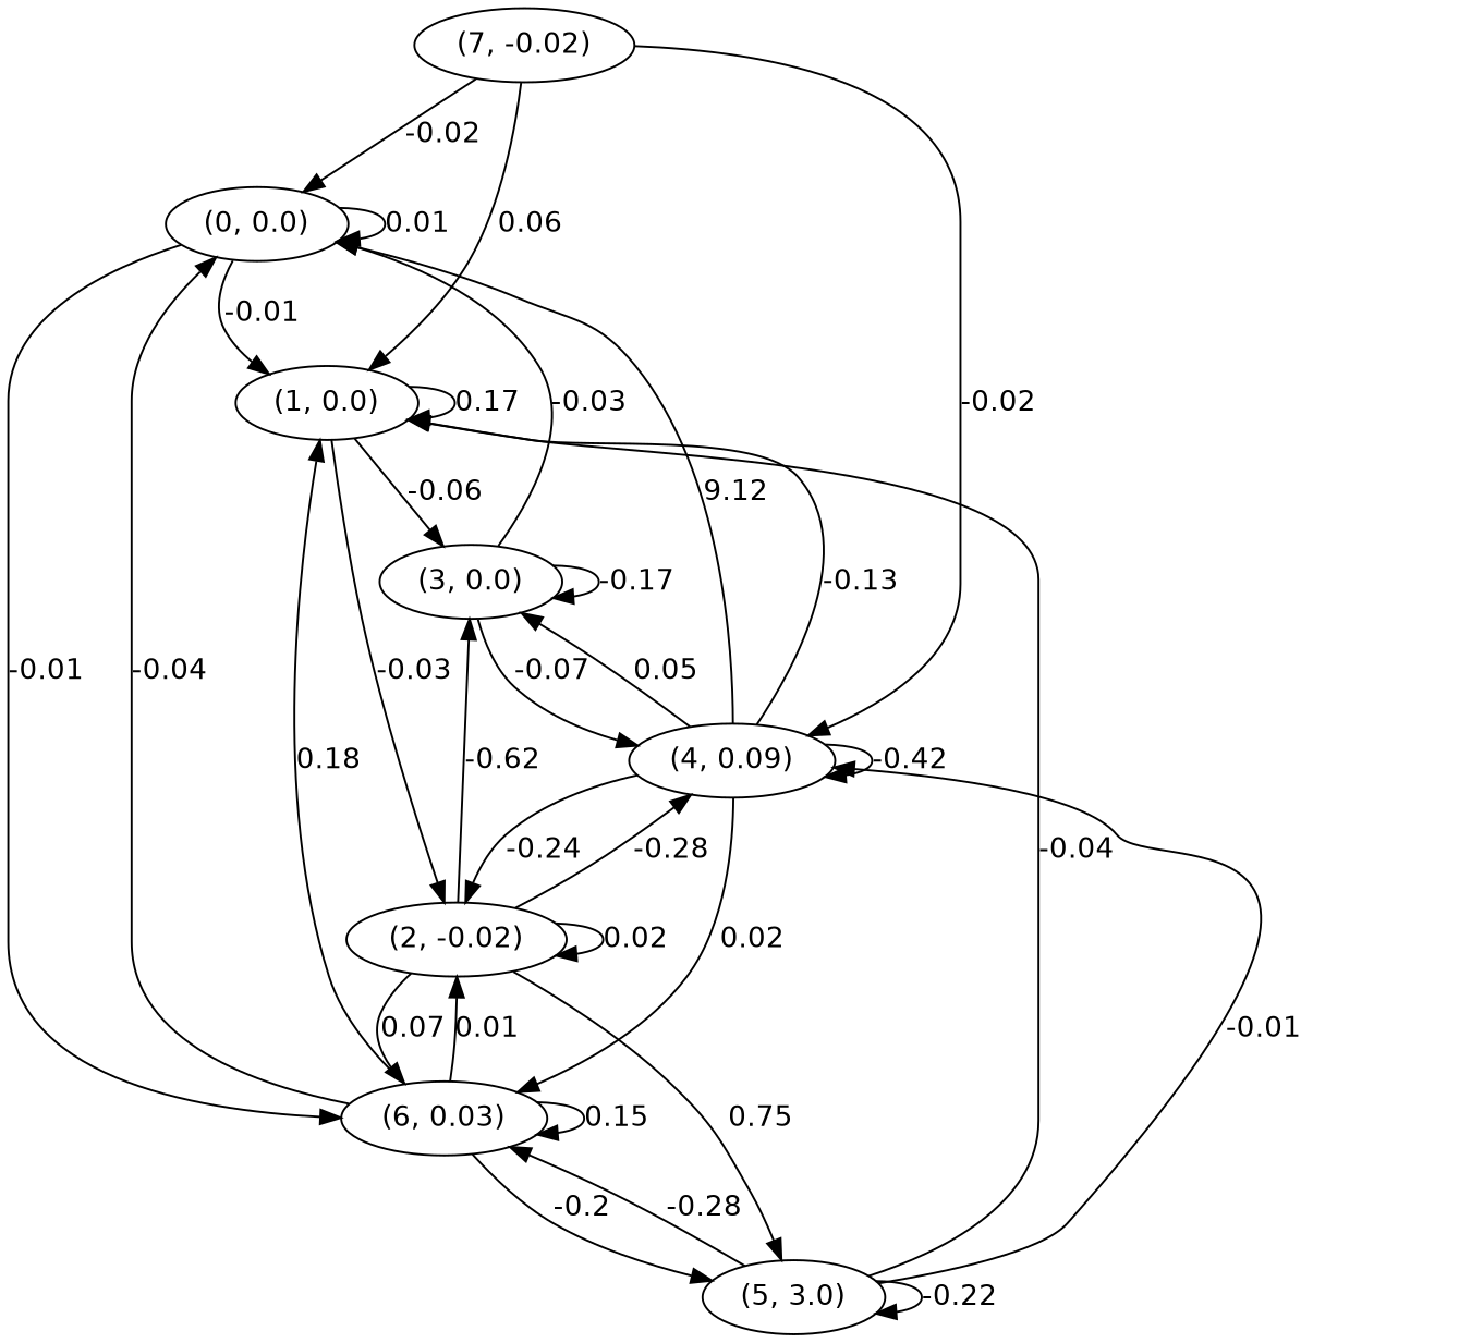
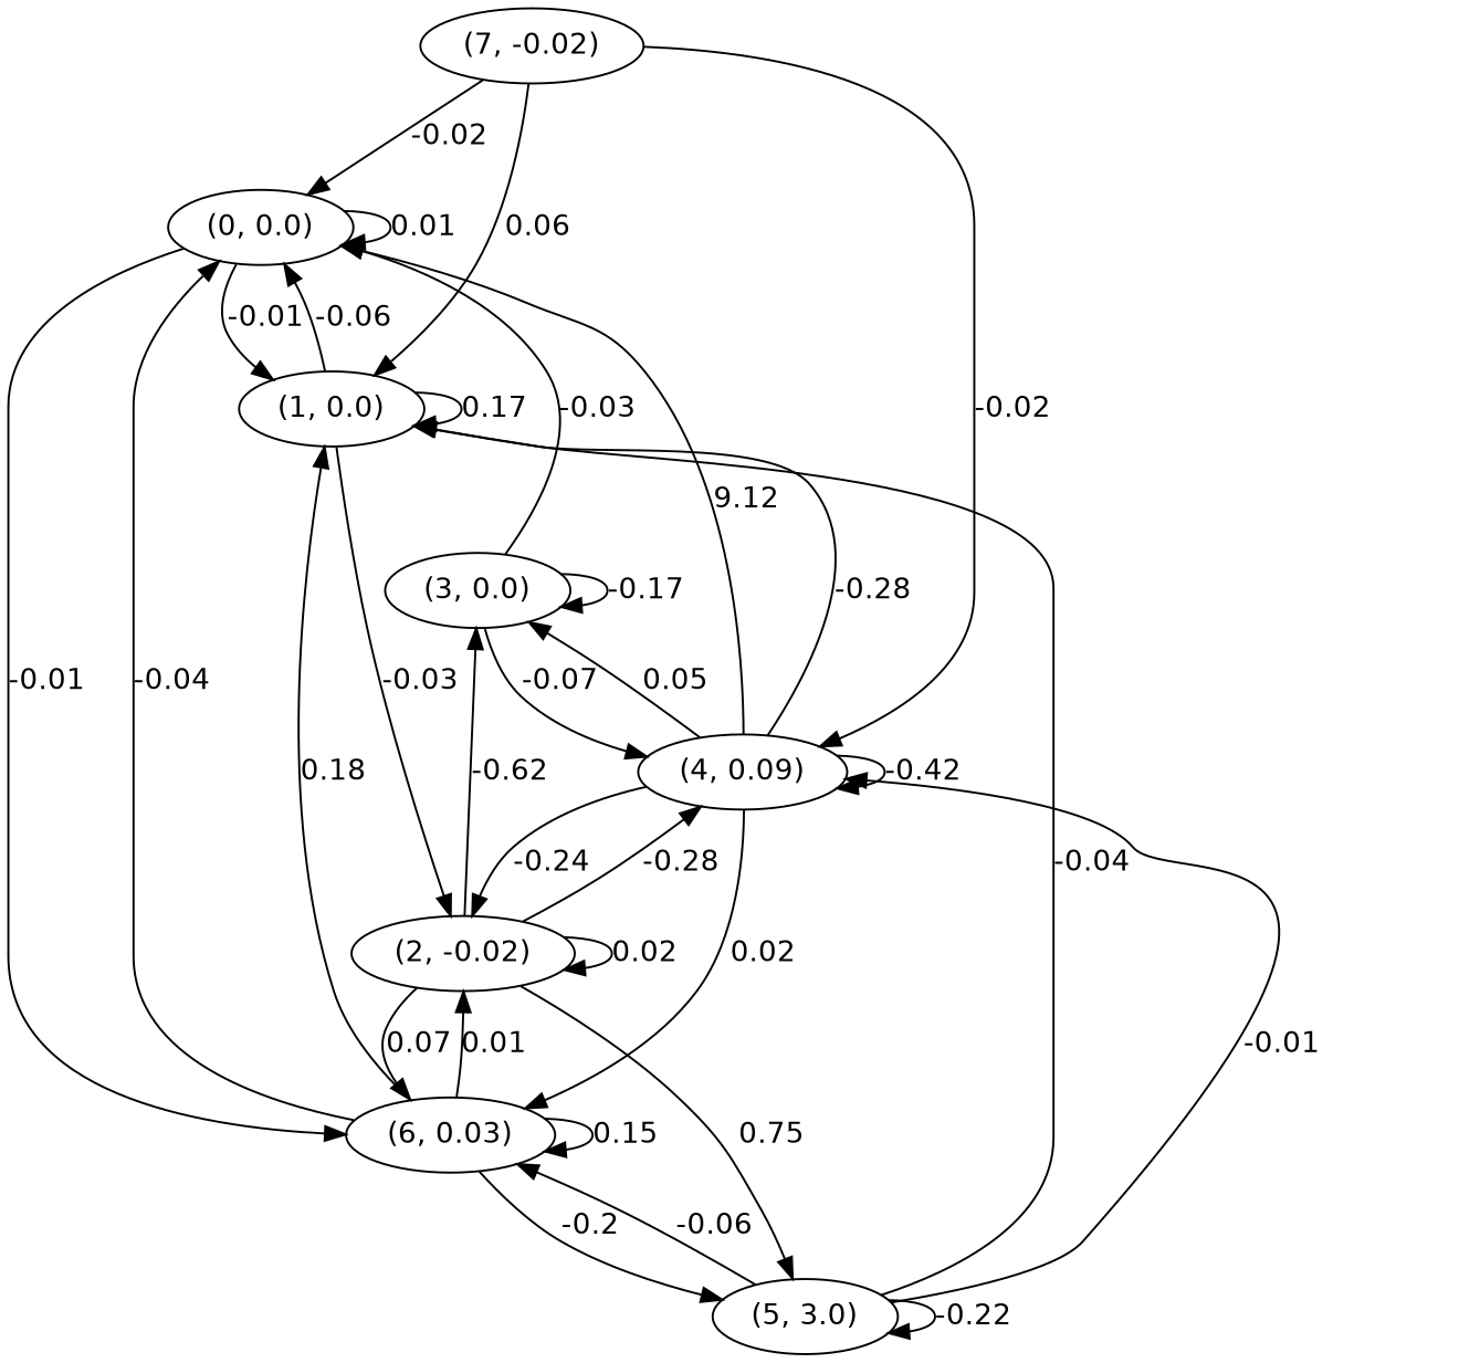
  digraph {
    fontname="DejaVu Sans"
    node [fontname="DejaVu Sans"]
    edge [fontname="DejaVu Sans"]
    n1 [label="(0, 0.0)"]
    n2 [label="(1, 0.0)"]
    n3 [label="(6, 0.03)"]
    n4 [label="(2, -0.02)"]
    n5 [label="(5, 3.0)"]
    n6 [label="(3, 0.0)"]
    n7 [label="(4, 0.09)"]
    n8 [label="(7, -0.02)"]
    n1 -> n1 [label=0.01]
    n1 -> n2 [label=-0.01]
    n1 -> n3 [label=-0.01]
-   n2 -> n6 [label=-0.06]
+   n2 -> n1 [label=-0.06]
    n2 -> n2 [label=0.17]
    n2 -> n4 [label=-0.03]
    n3 -> n1 [label=-0.04]
    n3 -> n2 [label=0.18]
    n3 -> n3 [label=0.15]
    n3 -> n4 [label=0.01]
    n3 -> n5 [label=-0.2]
    n4 -> n3 [label=0.07]
    n4 -> n4 [label=0.02]
    n4 -> n5 [label=0.75]
    n4 -> n6 [label=-0.62]
    n4 -> n7 [label=-0.28]
    n5 -> n2 [label=-0.04]
-   n5 -> n3 [label=-0.28]
+   n5 -> n3 [label=-0.06]
    n5 -> n5 [label=-0.22]
    n5 -> n7 [label=-0.01]
    n6 -> n1 [label=-0.03]
    n6 -> n6 [label=-0.17]
    n6 -> n7 [label=-0.07]
    n7 -> n1 [label=9.12]
-   n7 -> n2 [label=-0.13]
+   n7 -> n2 [label=-0.28]
    n7 -> n3 [label=0.02]
    n7 -> n4 [label=-0.24]
    n7 -> n6 [label=0.05]
    n7 -> n7 [label=-0.42]
    n8 -> n1 [label=-0.02]
    n8 -> n2 [label=0.06]
    n8 -> n7 [label=-0.02]
  }
